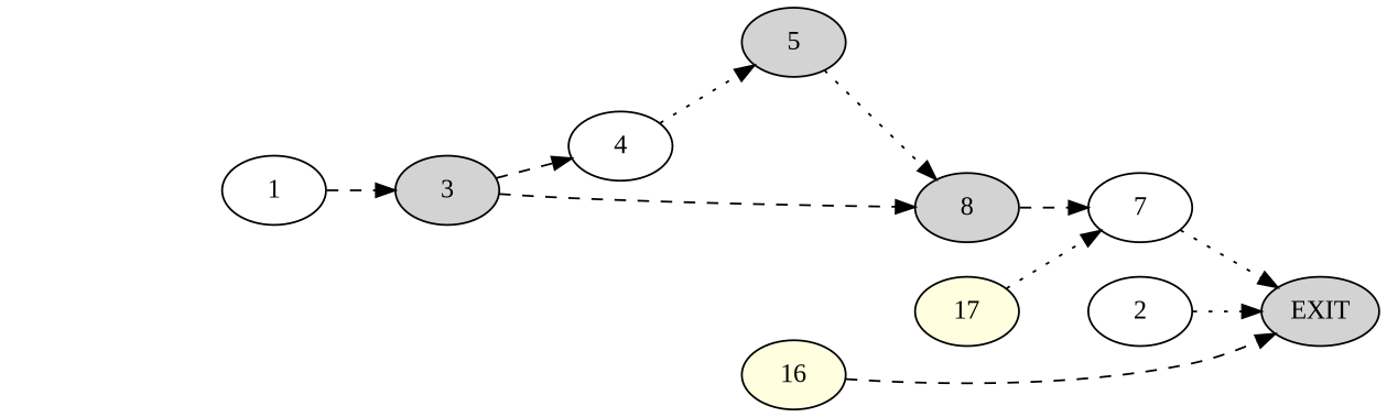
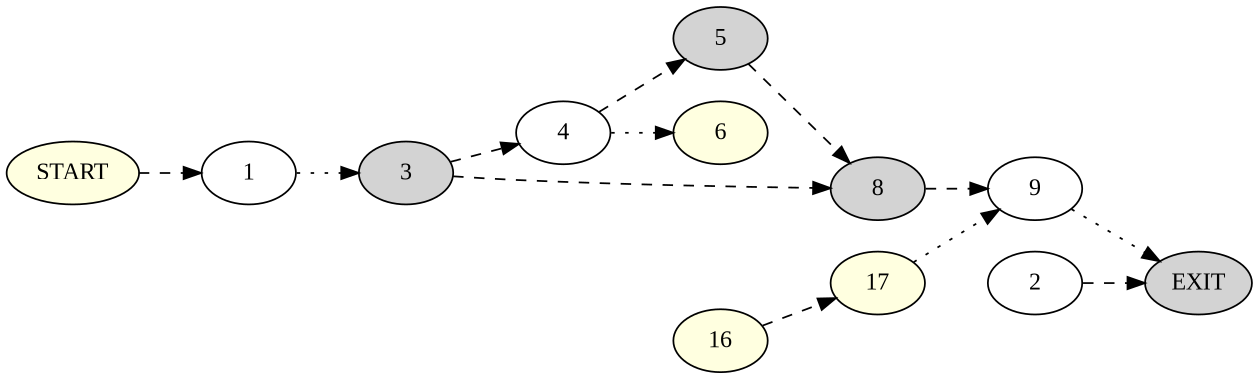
  digraph {
    fontname="Liberation Serif"
    rankdir=LR
    node [fillcolor=lightyellow fontname="Liberation Serif" style=filled]
    edge [fontname="Liberation Serif" style=dashed]
+   n1 [label=START]
    1 [fillcolor=white]
    3 [fillcolor=lightgrey]
    n4 [fillcolor=lightgrey label=EXIT]
    2 [fillcolor=white]
    4 [fillcolor=white]
    8 [fillcolor=lightgrey]
    5 [fillcolor=lightgrey]
-   9 [fillcolor=white label=7]
+   6
+   9 [fillcolor=white]
    n11 [label=16]
    n12 [label=17]
-   1 -> 3
+   n1 -> 1
+   1 -> 3 [style=dotted]
    3 -> 4
    3 -> 8
-   2 -> n4 [style=dotted]
-   4 -> 5 [style=dotted]
+   2 -> n4
+   4 -> 5
+   4 -> 6 [style=dotted]
    8 -> 9
-   5 -> 8 [style=dotted]
+   5 -> 8
    9 -> n4 [style=dotted]
-   n11 -> n4
+   n11 -> n12
    n12 -> 9 [style=dotted]
  }
